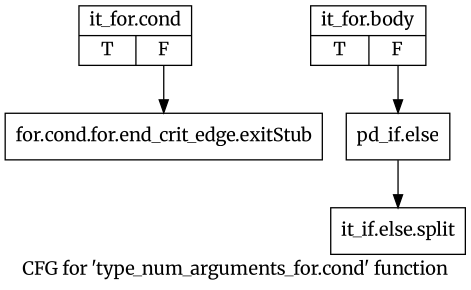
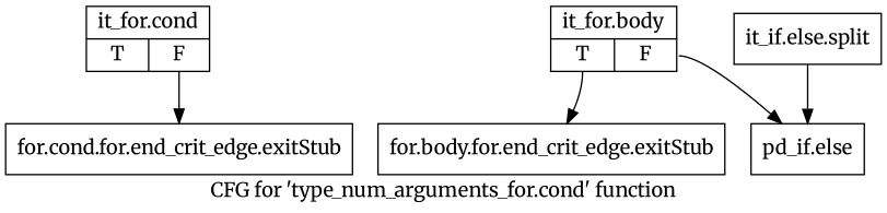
  digraph {
    fontname=Merriweather
    label="CFG for 'type_num_arguments_for.cond' function"
    node [fontname=Merriweather shape=record]
    edge [fontname=Merriweather tailport=s1]
    n1 [label="{it_for.cond|{<s0>T|<s1>F}}"]
    n2 [label="{for.cond.for.end_crit_edge.exitStub}"]
    n3 [label="{it_for.body|{<s0>T|<s1>F}}"]
+   n4 [label="{for.body.for.end_crit_edge.exitStub}"]
    n5 [label="{pd_if.else}"]
    n6 [label="{it_if.else.split}"]
    n1 -> n2
+   n3 -> n4 [tailport=s0]
    n3 -> n5
-   n5 -> n6 [tailport=""]
+   n6 -> n5 [tailport=""]
  }
